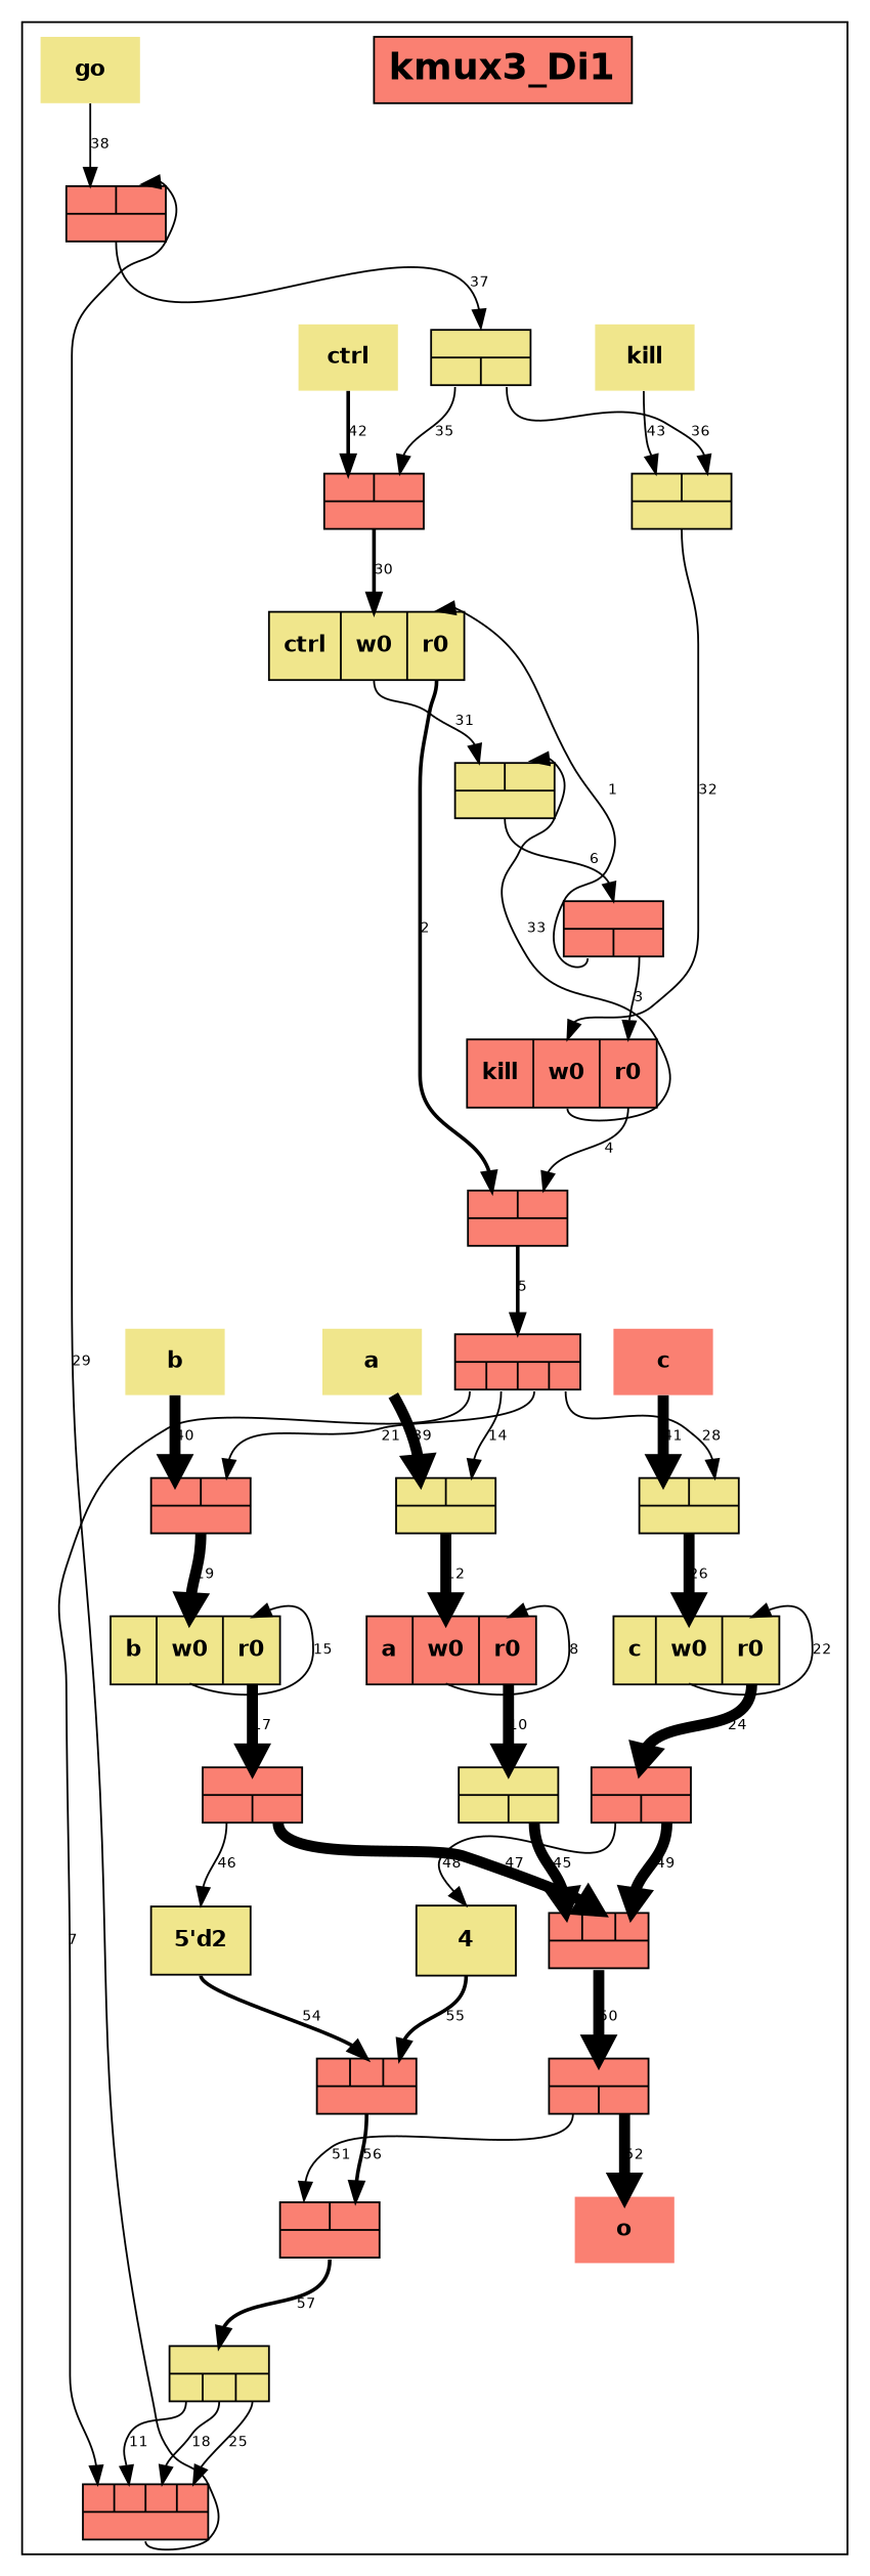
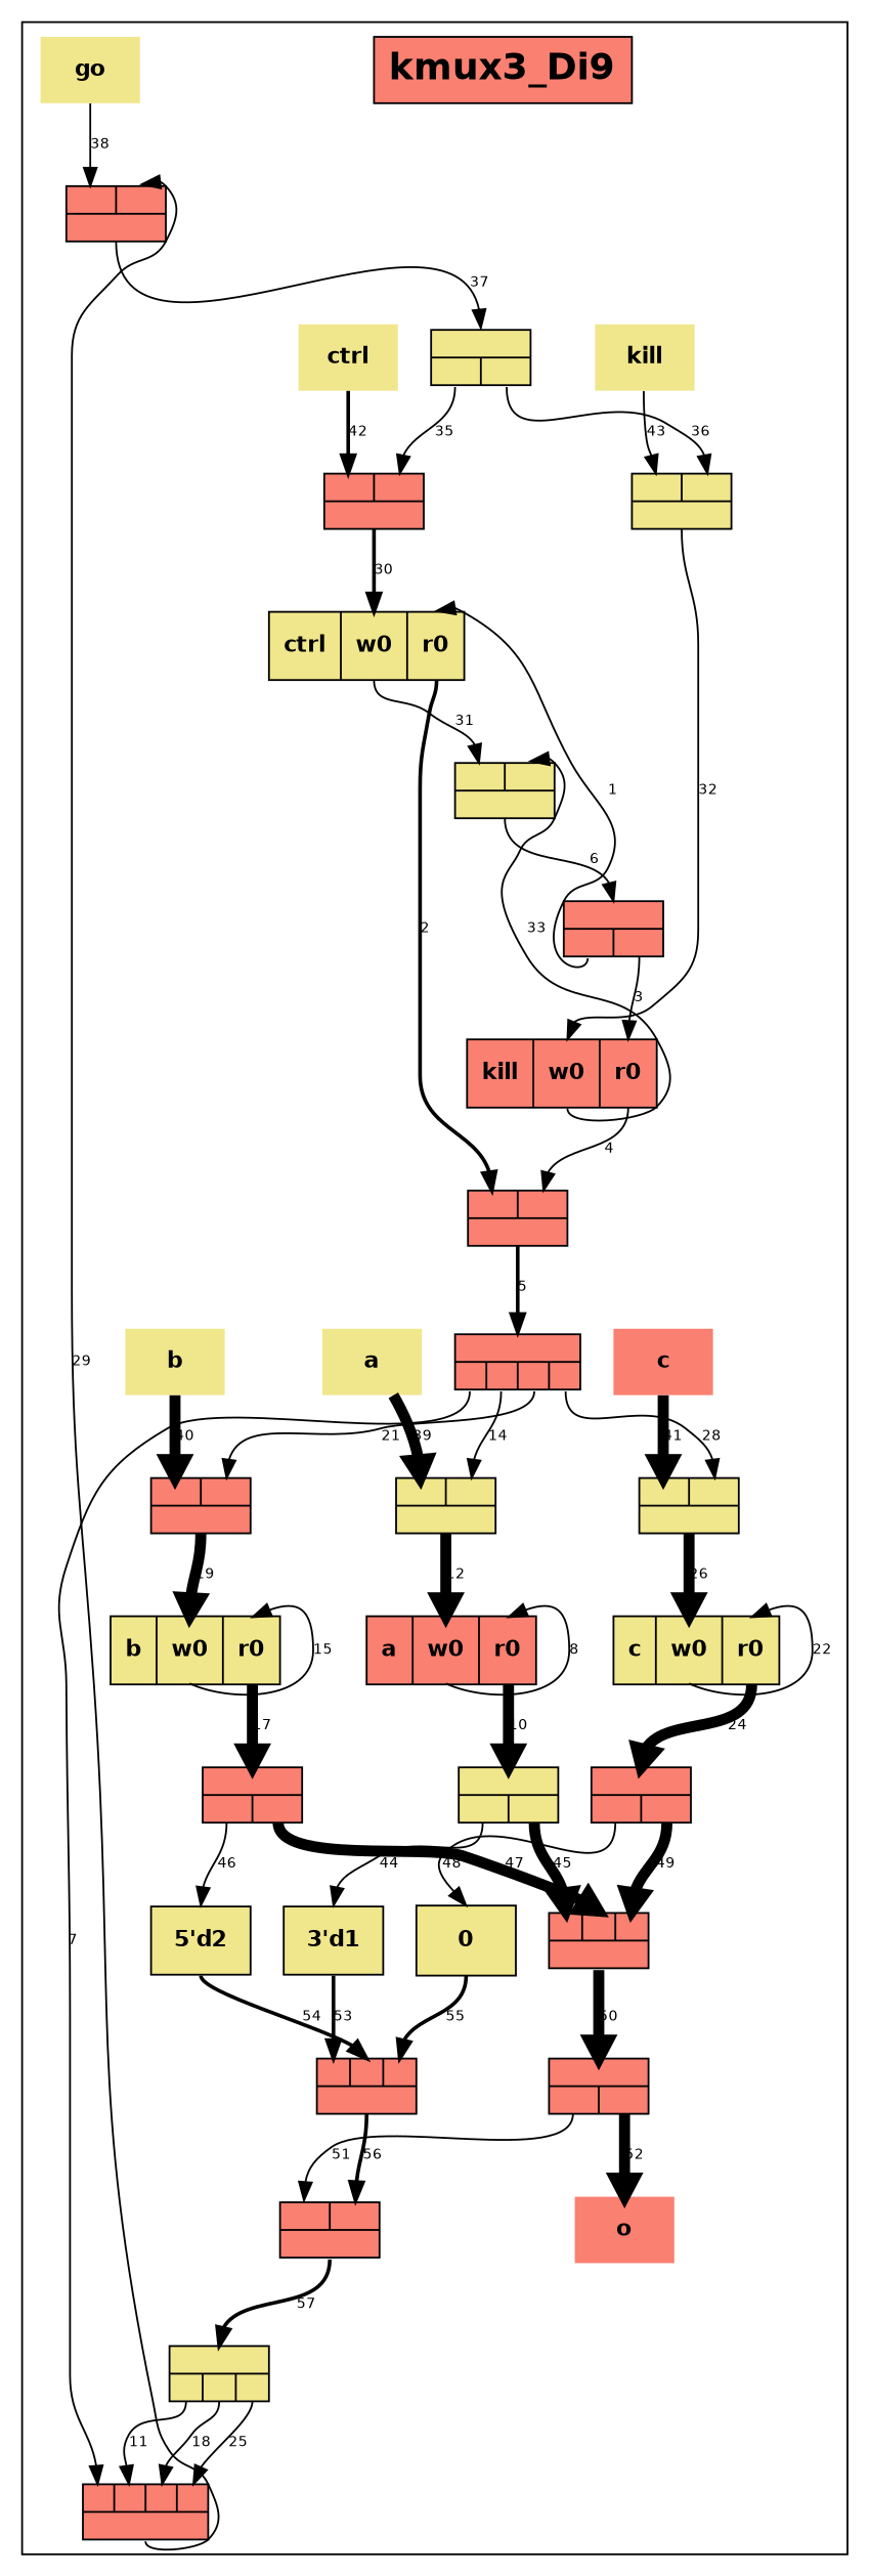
  digraph {
    node [fillcolor=salmon fontname="Helvetica-Bold" fontsize=2 shape=record style=filled nojustify=true]
    edge [arrowhead=normal fontname=Helvetica fontsize=8 headport="i0:n" labelfontname=Helvetica labelfontsize=8 penwidth=1 tailport="o:s" weight=1]
-   n1 [fontsize=20 label=kmux3_Di1 shape=box nojustify=""]
+   n1 [fontsize=20 label=kmux3_Di9 shape=box nojustify=""]
    n2 [fillcolor=khaki fontsize=12 label=go portref=0 shape=none style="bold,filled" nojustify=""]
    n3 [compref=19 height=0.4 label="{{<i0>|<i1>}|{<o>}}"]
    n4 [fillcolor=khaki fontsize=12 label=a portref=1 shape=none style="bold,filled" nojustify=""]
    n5 [compref=20 fillcolor=khaki height=0.4 label="{{<i0>|<i1>}|{<o>}}"]
    n6 [fillcolor=khaki fontsize=12 label=b portref=2 shape=none style="bold,filled" nojustify=""]
    n7 [compref=21 height=0.4 label="{{<i0>|<i1>}|{<o>}}"]
    n8 [fontsize=12 label=c portref=3 shape=none style="bold,filled" nojustify=""]
    n9 [compref=22 fillcolor=khaki height=0.4 label="{{<i0>|<i1>}|{<o>}}"]
    n10 [fillcolor=khaki fontsize=12 label=ctrl portref=4 shape=none style="bold,filled" nojustify=""]
    n11 [compref=23 height=0.4 label="{{<i0>|<i1>}|{<o>}}"]
    n12 [fillcolor=khaki fontsize=12 label=kill portref=5 shape=none style="bold,filled" nojustify=""]
    n13 [compref=24 fillcolor=khaki height=0.4 label="{{<i0>|<i1>}|{<o>}}"]
    n14 [fontsize=12 label=o portref=6 shape=none style="bold,filled" nojustify=""]
    n15 [compref=1 height=0.4 label="{{<i0>|<i1>}|{<o>}}"]
    n16 [compref=12 height=0.4 label="{{<i>}|{<o0>|<o1>|<o2>|<o3>}}"]
    n17 [compref=2 height=0.4 label="{{<i>}|{<o0>|<o1>}}"]
    n18 [compref=14 fillcolor=khaki fontsize=12 label="ctrl|<w0>w0|<r0>r0" nojustify=""]
    n19 [compref=15 fontsize=12 label="kill|<w0>w0|<r0>r0" nojustify=""]
    n20 [compref=4 fontsize=12 label="a|<w0>w0|<r0>r0" nojustify=""]
    n21 [compref=25 fillcolor=khaki height=0.4 label="{{<i>}|{<o0>|<o1>}}"]
    n22 [compref=7 fillcolor=khaki fontsize=12 label="b|<w0>w0|<r0>r0" nojustify=""]
    n23 [compref=26 height=0.4 label="{{<i>}|{<o0>|<o1>}}"]
    n24 [compref=10 fillcolor=khaki fontsize=12 label="c|<w0>w0|<r0>r0" nojustify=""]
    n25 [compref=27 height=0.4 label="{{<i>}|{<o0>|<o1>}}"]
    n26 [compref=13 height=0.4 label="{{<i0>|<i1>|<i2>|<i3>}|{<o>}}"]
    n27 [compref=16 fillcolor=khaki height=0.4 label="{{<i0>|<i1>}|{<o>}}"]
    n28 [compref=17 fillcolor=khaki height=0.4 label="{{<i>}|{<o0>|<o1>}}"]
    n29 [compref=28 height=0.4 label="{{<i0>|<i1>|<i2>}|{<o>}}"]
+   n30 [compref=30 fillcolor=khaki fontsize=12 label="3'd1"]
    n31 [compref=31 fillcolor=khaki fontsize=12 label="5'd2"]
-   n32 [compref=32 fillcolor=khaki fontsize=12 label=4]
+   n32 [compref=32 fillcolor=khaki fontsize=12 label=0]
    n33 [compref=29 height=0.4 label="{{<i>}|{<o0>|<o1>}}"]
    n34 [compref=34 height=0.4 label="{{<i0>|<i1>}|{<o>}}"]
    n35 [compref=33 height=0.4 label="{{<i0>|<i1>|<i2>}|{<o>}}"]
    n36 [compref=35 fillcolor=khaki height=0.4 label="{{<i>}|{<o0>|<o1>|<o2>}}"]
    subgraph cluster_1 {
      n1
      n2
      n3
      n4
      n5
      n6
      n7
      n8
      n9
      n10
      n11
      n12
      n13
      n14
      n15
      n16
      n17
      n18
      n19
      n20
      n21
      n22
      n23
      n24
      n25
      n26
      n27
      n28
      n29
+     n30
      n31
      n32
      n33
      n34
      n35
      n36
    }
    n2 -> n3 [label=38 linkref=38]
    n3 -> n28 [headport="i:n" label=37 linkref=37]
    n4 -> n5 [label=39 linkref=39 penwidth=6 weight=6]
    n5 -> n20 [headport="w0:n" label=12 linkref=12 penwidth=6 weight=6]
    n6 -> n7 [label=40 linkref=40 penwidth=6 weight=6]
    n7 -> n22 [headport="w0:n" label=19 linkref=19 penwidth=6 weight=6]
    n8 -> n9 [label=41 linkref=41 penwidth=6 weight=6]
    n9 -> n24 [headport="w0:n" label=26 linkref=26 penwidth=6 weight=6]
    n10 -> n11 [label=42 linkref=42 penwidth=2 weight=2]
    n11 -> n18 [headport="w0:n" label=30 linkref=30 penwidth=2 weight=2]
    n12 -> n13 [label=43 linkref=43]
    n13 -> n19 [headport="w0:n" label=32 linkref=32]
    n15 -> n16 [headport="i:n" label=5 linkref=5 penwidth=2 weight=2]
    n16 -> n5 [headport="i1:n" label=14 linkref=14 tailport="o1:s"]
    n16 -> n7 [headport="i1:n" label=21 linkref=21 tailport="o2:s"]
    n16 -> n9 [headport="i1:n" label=28 linkref=28 tailport="o3:s"]
    n16 -> n26 [label=7 linkref=7 tailport="o0:s"]
    n17 -> n18 [headport="r0:n" label=1 linkref=1 tailport="o0:s"]
    n17 -> n19 [headport="r0:n" label=3 linkref=3 tailport="o1:s"]
    n18 -> n15 [label=2 linkref=2 penwidth=2 tailport="r0:s" weight=2]
    n18 -> n27 [label=31 linkref=31 tailport="w0:s"]
    n19 -> n15 [headport="i1:n" label=4 linkref=4 tailport="r0:s"]
    n19 -> n27 [headport="i1:n" label=33 linkref=33 tailport="w0:s"]
    n20 -> n20 [headport="r0:n" label=8 linkref=8 tailport="w0:s"]
    n20 -> n21 [headport="i:n" label=10 linkref=10 penwidth=6 tailport="r0:s" weight=6]
    n21 -> n29 [label=45 linkref=45 penwidth=6 tailport="o1:s" weight=6]
+   n21 -> n30 [headport=n label=44 linkref=44 tailport="o0:s"]
    n22 -> n22 [headport="r0:n" label=15 linkref=15 tailport="w0:s"]
    n22 -> n23 [headport="i:n" label=17 linkref=17 penwidth=6 tailport="r0:s" weight=6]
    n23 -> n29 [headport="i1:n" label=47 linkref=47 penwidth=6 tailport="o1:s" weight=6]
    n23 -> n31 [headport=n label=46 linkref=46 tailport="o0:s"]
    n24 -> n24 [headport="r0:n" label=22 linkref=22 tailport="w0:s"]
    n24 -> n25 [headport="i:n" label=24 linkref=24 penwidth=6 tailport="r0:s" weight=6]
    n25 -> n29 [headport="i2:n" label=49 linkref=49 penwidth=6 tailport="o1:s" weight=6]
    n25 -> n32 [headport=n label=48 linkref=48 tailport="o0:s"]
    n26 -> n3 [headport="i1:n" label=29 linkref=29]
    n27 -> n17 [headport="i:n" label=6 linkref=6]
    n28 -> n11 [headport="i1:n" label=35 linkref=35 tailport="o0:s"]
    n28 -> n13 [headport="i1:n" label=36 linkref=36 tailport="o1:s"]
    n29 -> n33 [headport="i:n" label=50 linkref=50 penwidth=6 weight=6]
+   n30 -> n35 [label=53 linkref=53 penwidth=2 tailport=s weight=2]
    n31 -> n35 [headport="i1:n" label=54 linkref=54 penwidth=2 tailport=s weight=2]
    n32 -> n35 [headport="i2:n" label=55 linkref=55 penwidth=2 tailport=s weight=2]
    n33 -> n14 [label=52 linkref=52 penwidth=6 tailport="o1:s" weight=6]
    n33 -> n34 [label=51 linkref=51 tailport="o0:s"]
    n34 -> n36 [headport="i:n" label=57 linkref=57 penwidth=2 weight=2]
    n35 -> n34 [headport="i1:n" label=56 linkref=56 penwidth=2 weight=2]
    n36 -> n26 [headport="i1:n" label=11 linkref=11 tailport="o0:s"]
    n36 -> n26 [headport="i2:n" label=18 linkref=18 tailport="o1:s"]
    n36 -> n26 [headport="i3:n" label=25 linkref=25 tailport="o2:s"]
  }
